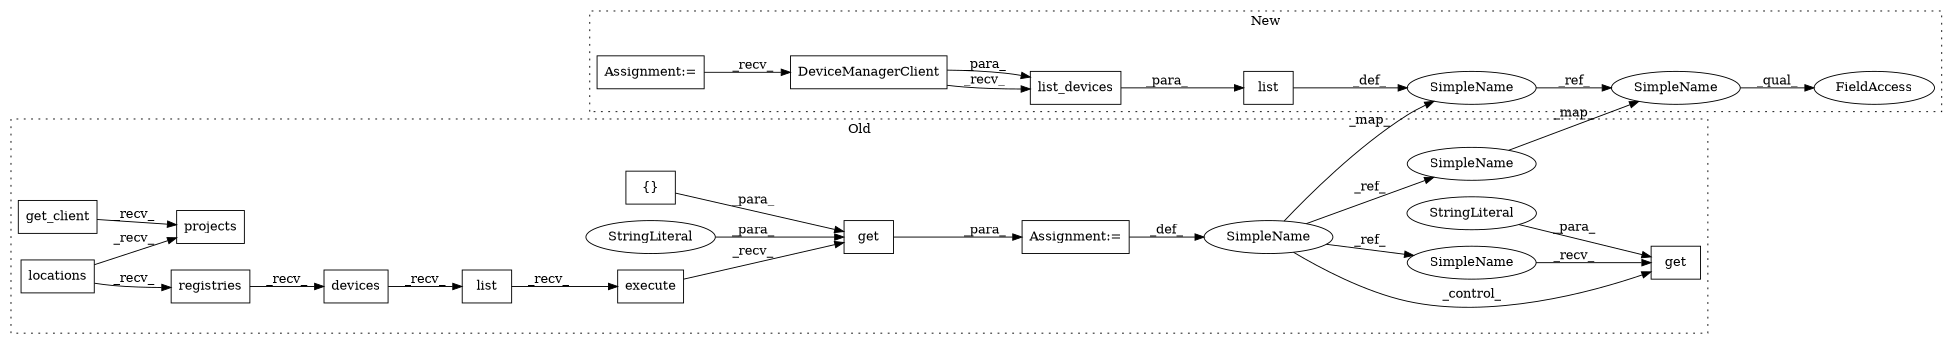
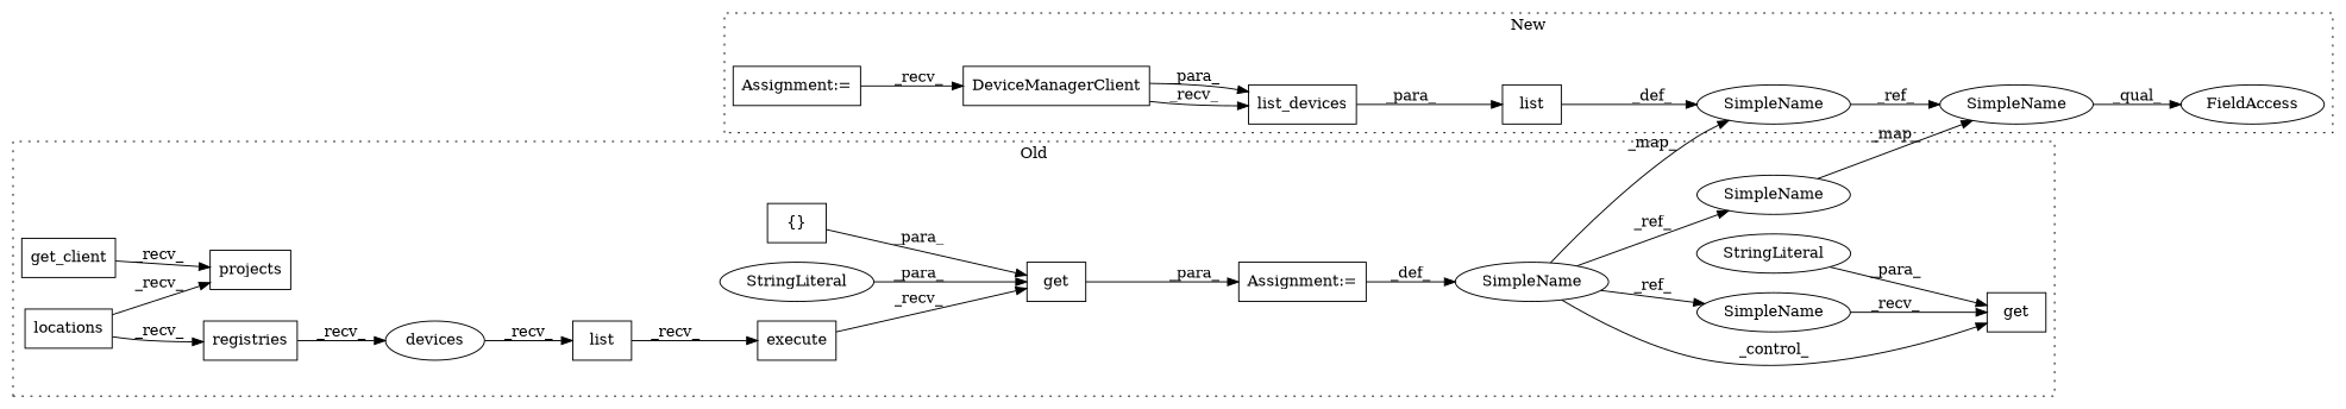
  digraph {
    rankdir=LR
    node [a=32 l=6 s=18910 shape=box]
    n1 [l=9 label=execute s=19737]
    n2 [l="11,1" label=get_client s="19491,19522"]
    n3 [l=10 label=projects s=19648]
-   n4 [l=9 label=devices s=19684]
+   n4 [l=9 label=devices s=19684 shape=ellipse]
    n5 [l=12 label=registries s=19671]
    n6 [l="5,1" label=list s="19694,19735"]
    n7 [l="4,1" label=get s="19747,19772"]
    n8 [a=4 l=2 label="{}" s=19770]
    n9 [l="4,1" label=get s="19873,19892"]
    n10 [a=42 label=SimpleName s=19836 shape=ellipse]
    n11 [a=45 l=9 label=StringLiteral s=19751 shape=ellipse]
    n12 [a=45 l=15 label=StringLiteral s=19877 shape=ellipse]
    n13 [l=11 label=locations s=19659]
    n14 [a=7 l=1 label="Assignment:=" s=19640]
    n15 [a=42 label=SimpleName s=19866 shape=ellipse]
    n16 [a=42 label=SimpleName s=20026 shape=ellipse]
    n17 [l="13,1" label=list_devices s="18659,18681"]
    n18 [a=22 l=9 label=FieldAccess shape=ellipse]
    n19 [a=42 label=SimpleName s=18746 shape=ellipse]
    n20 [l="5,1" label=list s="18647,18682"]
    n21 [l=21 label=DeviceManagerClient s=18435]
    n22 [a=7 label="Assignment:=" s=18344]
    n23 [a=42 label=SimpleName shape=ellipse]
    subgraph cluster_1 {
      label=Old
      style=dotted
      n1
      n2
      n3
      n4
      n5
      n6
      n7
      n8
      n9
      n10
      n11
      n12
      n13
      n14
      n15
      n16
    }
    subgraph cluster_2 {
      label=New
      style=dotted
      n17
      n18
      n19
      n20
      n21
      n22
      n23
    }
    n1 -> n7 [label=_recv_]
    n2 -> n3 [label=_recv_]
    n4 -> n6 [label=_recv_]
    n5 -> n4 [label=_recv_]
    n6 -> n1 [label=_recv_]
    n7 -> n14 [label=_para_]
    n8 -> n7 [label=_para_]
    n10 -> n9 [label=_control_]
    n10 -> n15 [label=_ref_]
    n10 -> n16 [label=_ref_]
    n10 -> n19 [label=_map_]
    n11 -> n7 [label=_para_]
    n12 -> n9 [label=_para_]
    n13 -> n3 [label=_recv_]
    n13 -> n5 [label=_recv_]
    n14 -> n10 [label=_def_]
    n15 -> n9 [label=_recv_]
    n16 -> n23 [label=_map_]
    n17 -> n20 [label=_para_]
    n19 -> n23 [label=_ref_]
    n20 -> n19 [label=_def_]
    n21 -> n17 [label=_recv_]
    n21 -> n17 [label=_para_]
    n22 -> n21 [label=_recv_]
    n23 -> n18 [label=_qual_]
  }
